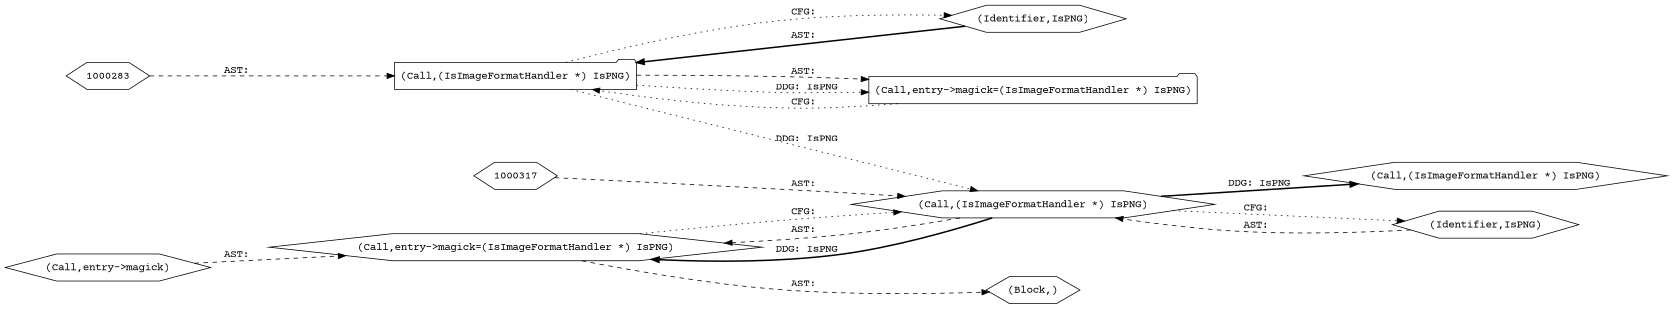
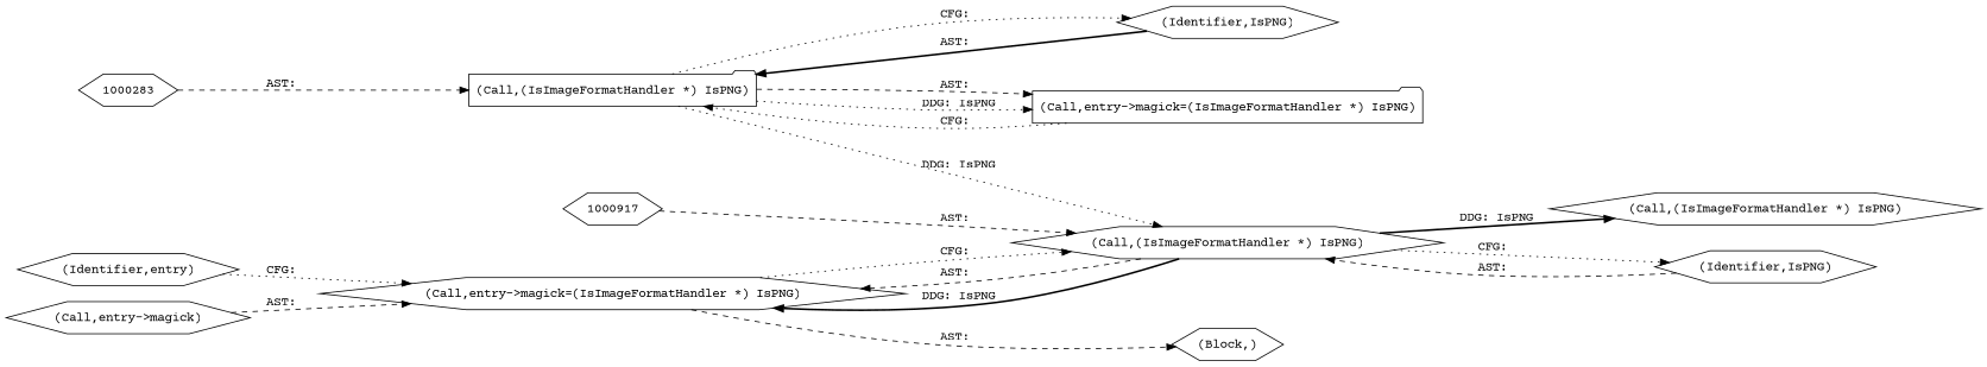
  digraph {
    fontname="Courier Prime"
    rankdir=LR
    node [fontname="Courier Prime" shape=hexagon]
    edge [fontname="Courier Prime" style=dotted]
    n1 [label="(Call,entry->magick=(IsImageFormatHandler *) IsPNG)"]
    n2 [label="(Call,(IsImageFormatHandler *) IsPNG)"]
    n3 [label="(Block,)"]
    n4 [label="(Call,(IsImageFormatHandler *) IsPNG)"]
    n5 [label="(Identifier,IsPNG)"]
    n6 [label="(Call,(IsImageFormatHandler *) IsPNG)" shape=folder]
    n7 [label="(Identifier,IsPNG)"]
    n8 [label="(Call,entry->magick=(IsImageFormatHandler *) IsPNG)" shape=folder]
+   n9 [label="(Identifier,entry)"]
    n10 [label="(Call,entry->magick)"]
-   1000317
+   1000317 [label=1000917]
    n12 [label=1000283]
    n1 -> n2 [label="CFG: "]
    n1 -> n3 [label="AST: " style=dashed]
    n2 -> n1 [label="AST: " style=dashed]
    n2 -> n1 [label="DDG: IsPNG" style=bold]
    n2 -> n4 [label="DDG: IsPNG" style=bold]
    n2 -> n5 [label="CFG: "]
    n5 -> n2 [label="AST: " style=dashed]
    n6 -> n2 [label="DDG: IsPNG"]
    n6 -> n7 [label="CFG: "]
    n6 -> n8 [label="AST: " style=dashed]
    n6 -> n8 [label="DDG: IsPNG"]
    n7 -> n6 [label="AST: " style=bold]
    n8 -> n6 [label="CFG: "]
+   n9 -> n1 [label="CFG: "]
    n10 -> n1 [label="AST: " style=dashed]
    1000317 -> n2 [label="AST: " style=dashed]
    n12 -> n6 [label="AST: " style=dashed]
  }
